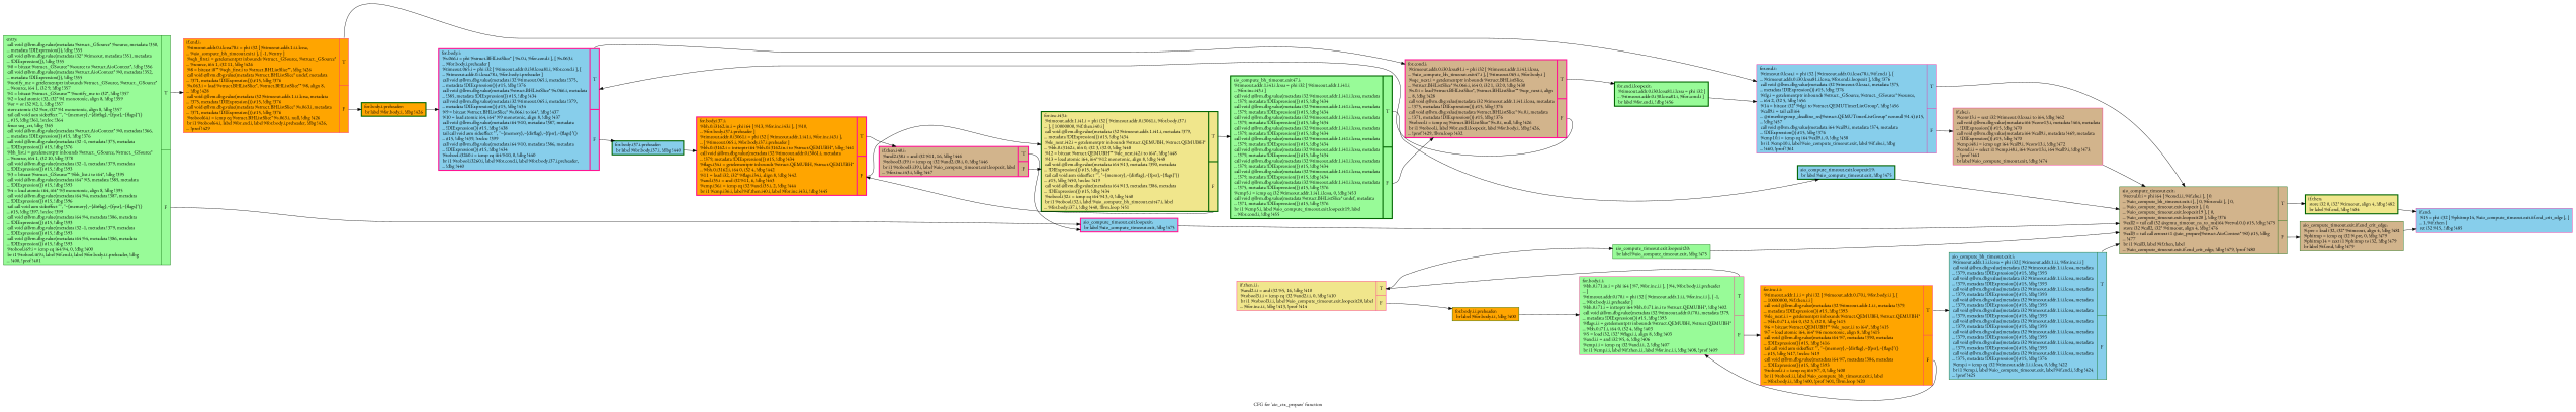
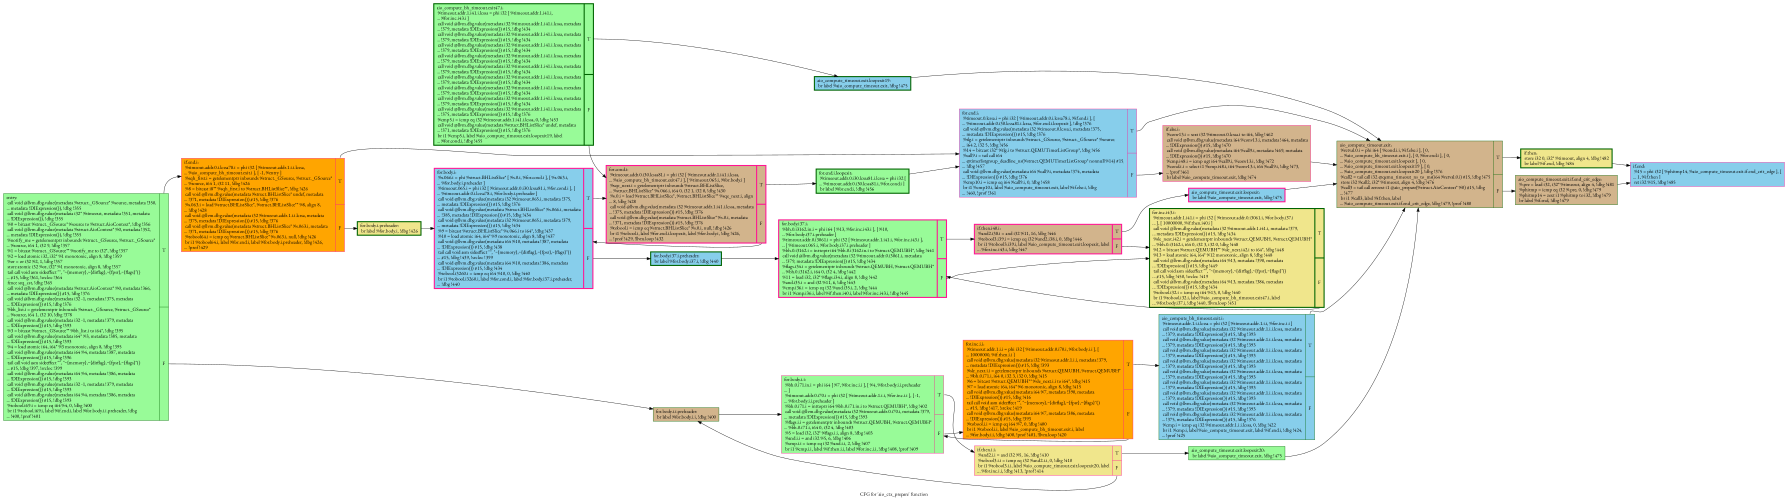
  digraph {
    fontname="EB Garamond"
    label="CFG for 'aio_ctx_prepare' function"
    rankdir=LR
    node [color=darkgreen fillcolor=skyblue fontname="EB Garamond" shape=record style=filled]
    edge [fontname="EB Garamond" tailport=s0]
    n1 [fillcolor=palegreen label="{entry:\l  call void @llvm.dbg.value(metadata %struct._GSource* %source, metadata !350,\l... metadata !DIExpression()), !dbg !355\l  call void @llvm.dbg.value(metadata i32* %timeout, metadata !351, metadata\l... !DIExpression()), !dbg !355\l  %0 = bitcast %struct._GSource* %source to %struct.AioContext*, !dbg !356\l  call void @llvm.dbg.value(metadata %struct.AioContext* %0, metadata !352,\l... metadata !DIExpression()), !dbg !355\l  %notify_me = getelementptr inbounds %struct._GSource, %struct._GSource*\l... %source, i64 1, i32 9, !dbg !357\l  %1 = bitcast %struct._GSource** %notify_me to i32*, !dbg !357\l  %2 = load atomic i32, i32* %1 monotonic, align 8, !dbg !359\l  %or = or i32 %2, 1, !dbg !357\l  store atomic i32 %or, i32* %1 monotonic, align 8, !dbg !357\l  tail call void asm sideeffect \"\", \"~\{memory\},~\{dirflag\},~\{fpsr\},~\{flags\}\"()\l... #15, !dbg !361, !srcloc !364\l  fence seq_cst, !dbg !365\l  call void @llvm.dbg.value(metadata %struct.AioContext* %0, metadata !366,\l... metadata !DIExpression()) #15, !dbg !376\l  call void @llvm.dbg.value(metadata i32 -1, metadata !375, metadata\l... !DIExpression()) #15, !dbg !376\l  %bh_list.i = getelementptr inbounds %struct._GSource, %struct._GSource*\l... %source, i64 1, i32 10, !dbg !378\l  call void @llvm.dbg.value(metadata i32 -1, metadata !379, metadata\l... !DIExpression()) #15, !dbg !393\l  %3 = bitcast %struct._GSource** %bh_list.i to i64*, !dbg !395\l  call void @llvm.dbg.value(metadata i64* %3, metadata !385, metadata\l... !DIExpression()) #15, !dbg !393\l  %4 = load atomic i64, i64* %3 monotonic, align 8, !dbg !395\l  call void @llvm.dbg.value(metadata i64 %4, metadata !387, metadata\l... !DIExpression()) #15, !dbg !396\l  tail call void asm sideeffect \"\", \"~\{memory\},~\{dirflag\},~\{fpsr\},~\{flags\}\"()\l... #15, !dbg !397, !srcloc !399\l  call void @llvm.dbg.value(metadata i64 %4, metadata !386, metadata\l... !DIExpression()) #15, !dbg !393\l  call void @llvm.dbg.value(metadata i32 -1, metadata !379, metadata\l... !DIExpression()) #15, !dbg !393\l  call void @llvm.dbg.value(metadata i64 %4, metadata !386, metadata\l... !DIExpression()) #15, !dbg !393\l  %tobool.i69.i = icmp eq i64 %4, 0, !dbg !400\l  br i1 %tobool.i69.i, label %if.end.i, label %for.body.i.i.preheader, !dbg\l... !400, !prof !401\l|{<s0>T|<s1>F}}"]
    n2 [color=deeppink fillcolor=orange label="{if.end.i:                                         \l  %timeout.addr.0.i.lcssa78.i = phi i32 [ %timeout.addr.1.i.i.lcssa,\l... %aio_compute_bh_timeout.exit.i ], [ -1, %entry ]\l  %sqh_first.i = getelementptr inbounds %struct._GSource, %struct._GSource*\l... %source, i64 1, i32 11, !dbg !426\l  %8 = bitcast i8** %sqh_first.i to %struct.BHListSlice**, !dbg !426\l  call void @llvm.dbg.value(metadata %struct.BHListSlice* undef, metadata\l... !371, metadata !DIExpression()) #15, !dbg !376\l  %s.063.i = load %struct.BHListSlice*, %struct.BHListSlice** %8, align 8,\l... !dbg !428\l  call void @llvm.dbg.value(metadata i32 %timeout.addr.1.i.i.lcssa, metadata\l... !375, metadata !DIExpression()) #15, !dbg !376\l  call void @llvm.dbg.value(metadata %struct.BHListSlice* %s.063.i, metadata\l... !371, metadata !DIExpression()) #15, !dbg !376\l  %tobool64.i = icmp eq %struct.BHListSlice* %s.063.i, null, !dbg !426\l  br i1 %tobool64.i, label %for.end.i, label %for.body.i.preheader, !dbg !426,\l... !prof !429\l|{<s0>T|<s1>F}}"]
-   n3 [fillcolor=orange label="{for.body.i.i.preheader:                           \l  br label %for.body.i.i, !dbg !400\l}"]
+   n3 [fillcolor=tan label="{for.body.i.i.preheader:                           \l  br label %for.body.i.i, !dbg !400\l}"]
    n4 [color=deeppink label="{for.end.i:                                        \l  %timeout.0.lcssa.i = phi i32 [ %timeout.addr.0.i.lcssa78.i, %if.end.i ], [\l... %timeout.addr.0.i30.lcssa81.i.lcssa, %for.end.i.loopexit ], !dbg !376\l  call void @llvm.dbg.value(metadata i32 %timeout.0.lcssa.i, metadata !375,\l... metadata !DIExpression()) #15, !dbg !376\l  %tlg.i = getelementptr inbounds %struct._GSource, %struct._GSource* %source,\l... i64 2, i32 5, !dbg !456\l  %14 = bitcast i32* %tlg.i to %struct.QEMUTimerListGroup*, !dbg !456\l  %call9.i = tail call i64\l... @timerlistgroup_deadline_ns(%struct.QEMUTimerListGroup* nonnull %14) #15,\l... !dbg !457\l  call void @llvm.dbg.value(metadata i64 %call9.i, metadata !374, metadata\l... !DIExpression()) #15, !dbg !376\l  %cmp10.i = icmp eq i64 %call9.i, 0, !dbg !458\l  br i1 %cmp10.i, label %aio_compute_timeout.exit, label %if.else.i, !dbg\l... !460, !prof !361\l|{<s0>T|<s1>F}}"]
-   n5 [fillcolor=orange label="{for.body.i.preheader:                             \l  br label %for.body.i, !dbg !426\l}" penwidth=3.0]
+   n5 [fillcolor=khaki label="{for.body.i.preheader:                             \l  br label %for.body.i, !dbg !426\l}" penwidth=3.0]
    n6 [color=deeppink fillcolor=palegreen label="{for.body.i.i:                                     \l  %bh.0.i71.in.i = phi i64 [ %7, %for.inc.i.i ], [ %4, %for.body.i.i.preheader\l... ]\l  %timeout.addr.0.i70.i = phi i32 [ %timeout.addr.1.i.i, %for.inc.i.i ], [ -1,\l... %for.body.i.i.preheader ]\l  %bh.0.i71.i = inttoptr i64 %bh.0.i71.in.i to %struct.QEMUBH*, !dbg !402\l  call void @llvm.dbg.value(metadata i32 %timeout.addr.0.i70.i, metadata !379,\l... metadata !DIExpression()) #15, !dbg !393\l  %flags.i.i = getelementptr inbounds %struct.QEMUBH, %struct.QEMUBH*\l... %bh.0.i71.i, i64 0, i32 4, !dbg !403\l  %5 = load i32, i32* %flags.i.i, align 8, !dbg !403\l  %and.i.i = and i32 %5, 6, !dbg !406\l  %cmp.i.i = icmp eq i32 %and.i.i, 2, !dbg !407\l  br i1 %cmp.i.i, label %if.then.i.i, label %for.inc.i.i, !dbg !408, !prof !409\l|{<s0>T|<s1>F}}"]
    n7 [fillcolor=tan label="{aio_compute_timeout.exit:                         \l  %retval.0.i = phi i64 [ %cond.i.i, %if.else.i ], [ 0,\l... %aio_compute_bh_timeout.exit.i ], [ 0, %for.end.i ], [ 0,\l... %aio_compute_timeout.exit.loopexit ], [ 0,\l... %aio_compute_timeout.exit.loopexit19 ], [ 0,\l... %aio_compute_timeout.exit.loopexit20 ], !dbg !376\l  %call2 = tail call i32 @qemu_timeout_ns_to_ms(i64 %retval.0.i) #15, !dbg !475\l  store i32 %call2, i32* %timeout, align 4, !dbg !476\l  %call3 = tail call zeroext i1 @aio_prepare(%struct.AioContext* %0) #15, !dbg\l... !477\l  br i1 %call3, label %if.then, label\l... %aio_compute_timeout.exit.if.end_crit_edge, !dbg !479, !prof !480\l|{<s0>T|<s1>F}}"]
    n8 [color=deeppink fillcolor=tan label="{if.else.i:                                        \l  %conv13.i = sext i32 %timeout.0.lcssa.i to i64, !dbg !462\l  call void @llvm.dbg.value(metadata i64 %conv13.i, metadata !464, metadata\l... !DIExpression()) #15, !dbg !470\l  call void @llvm.dbg.value(metadata i64 %call9.i, metadata !469, metadata\l... !DIExpression()) #15, !dbg !470\l  %cmp.i48.i = icmp ugt i64 %call9.i, %conv13.i, !dbg !472\l  %cond.i.i = select i1 %cmp.i48.i, i64 %conv13.i, i64 %call9.i, !dbg !473,\l... !prof !461\l  br label %aio_compute_timeout.exit, !dbg !474\l}"]
    n9 [color=deeppink label="{for.body.i:                                       \l  %s.066.i = phi %struct.BHListSlice* [ %s.0.i, %for.cond.i ], [ %s.063.i,\l... %for.body.i.preheader ]\l  %timeout.065.i = phi i32 [ %timeout.addr.0.i30.lcssa81.i, %for.cond.i ], [\l... %timeout.addr.0.i.lcssa78.i, %for.body.i.preheader ]\l  call void @llvm.dbg.value(metadata i32 %timeout.065.i, metadata !375,\l... metadata !DIExpression()) #15, !dbg !376\l  call void @llvm.dbg.value(metadata %struct.BHListSlice* %s.066.i, metadata\l... !385, metadata !DIExpression()) #15, !dbg !434\l  call void @llvm.dbg.value(metadata i32 %timeout.065.i, metadata !379,\l... metadata !DIExpression()) #15, !dbg !434\l  %9 = bitcast %struct.BHListSlice* %s.066.i to i64*, !dbg !437\l  %10 = load atomic i64, i64* %9 monotonic, align 8, !dbg !437\l  call void @llvm.dbg.value(metadata i64 %10, metadata !387, metadata\l... !DIExpression()) #15, !dbg !438\l  tail call void asm sideeffect \"\", \"~\{memory\},~\{dirflag\},~\{fpsr\},~\{flags\}\"()\l... #15, !dbg !439, !srcloc !399\l  call void @llvm.dbg.value(metadata i64 %10, metadata !386, metadata\l... !DIExpression()) #15, !dbg !434\l  %tobool.i3260.i = icmp eq i64 %10, 0, !dbg !440\l  br i1 %tobool.i3260.i, label %for.cond.i, label %for.body.i37.i.preheader,\l... !dbg !440\l|{<s0>T|<s1>F}}" penwidth=3.0]
    n10 [color=deeppink fillcolor=khaki label="{if.then.i.i:                                      \l  %and2.i.i = and i32 %5, 16, !dbg !410\l  %tobool3.i.i = icmp eq i32 %and2.i.i, 0, !dbg !410\l  br i1 %tobool3.i.i, label %aio_compute_timeout.exit.loopexit20, label\l... %for.inc.i.i, !dbg !413, !prof !414\l|{<s0>T|<s1>F}}"]
    n11 [color=deeppink fillcolor=orange label="{for.inc.i.i:                                      \l  %timeout.addr.1.i.i = phi i32 [ %timeout.addr.0.i70.i, %for.body.i.i ], [\l... 10000000, %if.then.i.i ]\l  call void @llvm.dbg.value(metadata i32 %timeout.addr.1.i.i, metadata !379,\l... metadata !DIExpression()) #15, !dbg !393\l  %sle_next.i.i = getelementptr inbounds %struct.QEMUBH, %struct.QEMUBH*\l... %bh.0.i71.i, i64 0, i32 3, i32 0, !dbg !415\l  %6 = bitcast %struct.QEMUBH** %sle_next.i.i to i64*, !dbg !415\l  %7 = load atomic i64, i64* %6 monotonic, align 8, !dbg !415\l  call void @llvm.dbg.value(metadata i64 %7, metadata !390, metadata\l... !DIExpression()) #15, !dbg !416\l  tail call void asm sideeffect \"\", \"~\{memory\},~\{dirflag\},~\{fpsr\},~\{flags\}\"()\l... #15, !dbg !417, !srcloc !419\l  call void @llvm.dbg.value(metadata i64 %7, metadata !386, metadata\l... !DIExpression()) #15, !dbg !393\l  %tobool.i.i = icmp eq i64 %7, 0, !dbg !400\l  br i1 %tobool.i.i, label %aio_compute_bh_timeout.exit.i, label\l... %for.body.i.i, !dbg !400, !prof !401, !llvm.loop !420\l|{<s0>T|<s1>F}}"]
    n12 [fillcolor=palegreen label="{aio_compute_timeout.exit.loopexit20:              \l  br label %aio_compute_timeout.exit, !dbg !475\l}"]
    n13 [label="{aio_compute_bh_timeout.exit.i:                    \l  %timeout.addr.1.i.i.lcssa = phi i32 [ %timeout.addr.1.i.i, %for.inc.i.i ]\l  call void @llvm.dbg.value(metadata i32 %timeout.addr.1.i.i.lcssa, metadata\l... !379, metadata !DIExpression()) #15, !dbg !393\l  call void @llvm.dbg.value(metadata i32 %timeout.addr.1.i.i.lcssa, metadata\l... !379, metadata !DIExpression()) #15, !dbg !393\l  call void @llvm.dbg.value(metadata i32 %timeout.addr.1.i.i.lcssa, metadata\l... !379, metadata !DIExpression()) #15, !dbg !393\l  call void @llvm.dbg.value(metadata i32 %timeout.addr.1.i.i.lcssa, metadata\l... !379, metadata !DIExpression()) #15, !dbg !393\l  call void @llvm.dbg.value(metadata i32 %timeout.addr.1.i.i.lcssa, metadata\l... !379, metadata !DIExpression()) #15, !dbg !393\l  call void @llvm.dbg.value(metadata i32 %timeout.addr.1.i.i.lcssa, metadata\l... !379, metadata !DIExpression()) #15, !dbg !393\l  call void @llvm.dbg.value(metadata i32 %timeout.addr.1.i.i.lcssa, metadata\l... !379, metadata !DIExpression()) #15, !dbg !393\l  call void @llvm.dbg.value(metadata i32 %timeout.addr.1.i.i.lcssa, metadata\l... !379, metadata !DIExpression()) #15, !dbg !393\l  call void @llvm.dbg.value(metadata i32 %timeout.addr.1.i.i.lcssa, metadata\l... !375, metadata !DIExpression()) #15, !dbg !376\l  %cmp.i = icmp eq i32 %timeout.addr.1.i.i.lcssa, 0, !dbg !422\l  br i1 %cmp.i, label %aio_compute_timeout.exit, label %if.end.i, !dbg !424,\l... !prof !425\l|{<s0>T|<s1>F}}"]
    n14 [fillcolor=khaki label="{if.then:                                          \l  store i32 0, i32* %timeout, align 4, !dbg !482\l  br label %if.end, !dbg !484\l}" penwidth=3.0]
    n15 [fillcolor=tan label="{aio_compute_timeout.exit.if.end_crit_edge:        \l  %.pre = load i32, i32* %timeout, align 4, !dbg !481\l  %phitmp = icmp eq i32 %.pre, 0, !dbg !479\l  %phitmp14 = zext i1 %phitmp to i32, !dbg !479\l  br label %if.end, !dbg !479\l}"]
    n16 [color=deeppink label="{if.end:                                           \l  %15 = phi i32 [ %phitmp14, %aio_compute_timeout.exit.if.end_crit_edge ], [\l... 1, %if.then ]\l  ret i32 %15, !dbg !485\l}"]
    n17 [color=deeppink fillcolor=tan label="{for.cond.i:                                       \l  %timeout.addr.0.i30.lcssa81.i = phi i32 [ %timeout.addr.1.i41.i.lcssa,\l... %aio_compute_bh_timeout.exit47.i ], [ %timeout.065.i, %for.body.i ]\l  %sqe_next.i = getelementptr inbounds %struct.BHListSlice,\l... %struct.BHListSlice* %s.066.i, i64 0, i32 1, i32 0, !dbg !430\l  %s.0.i = load %struct.BHListSlice*, %struct.BHListSlice** %sqe_next.i, align\l... 8, !dbg !428\l  call void @llvm.dbg.value(metadata i32 %timeout.addr.1.i41.i.lcssa, metadata\l... !375, metadata !DIExpression()) #15, !dbg !376\l  call void @llvm.dbg.value(metadata %struct.BHListSlice* %s.0.i, metadata\l... !371, metadata !DIExpression()) #15, !dbg !376\l  %tobool.i = icmp eq %struct.BHListSlice* %s.0.i, null, !dbg !426\l  br i1 %tobool.i, label %for.end.i.loopexit, label %for.body.i, !dbg !426,\l... !prof !429, !llvm.loop !432\l|{<s0>T|<s1>F}}" penwidth=3.0]
    n18 [label="{for.body.i37.i.preheader:                         \l  br label %for.body.i37.i, !dbg !440\l}" penwidth=3.0]
    n19 [fillcolor=palegreen label="{for.end.i.loopexit:                               \l  %timeout.addr.0.i30.lcssa81.i.lcssa = phi i32 [\l... %timeout.addr.0.i30.lcssa81.i, %for.cond.i ]\l  br label %for.end.i, !dbg !456\l}" penwidth=3.0]
-   n20 [color=deeppink fillcolor=orange label="{for.body.i37.i:                                   \l  %bh.0.i3162.in.i = phi i64 [ %13, %for.inc.i43.i ], [ %10,\l... %for.body.i37.i.preheader ]\l  %timeout.addr.0.i3061.i = phi i32 [ %timeout.addr.1.i41.i, %for.inc.i43.i ],\l... [ %timeout.065.i, %for.body.i37.i.preheader ]\l  %bh.0.i3162.i = inttoptr i64 %bh.0.i3162.in.i to %struct.QEMUBH*, !dbg !441\l  call void @llvm.dbg.value(metadata i32 %timeout.addr.0.i3061.i, metadata\l... !379, metadata !DIExpression()) #15, !dbg !434\l  %flags.i34.i = getelementptr inbounds %struct.QEMUBH, %struct.QEMUBH*\l... %bh.0.i3162.i, i64 0, i32 4, !dbg !442\l  %11 = load i32, i32* %flags.i34.i, align 8, !dbg !442\l  %and.i35.i = and i32 %11, 6, !dbg !443\l  %cmp.i36.i = icmp eq i32 %and.i35.i, 2, !dbg !444\l  br i1 %cmp.i36.i, label %if.then.i40.i, label %for.inc.i43.i, !dbg !445\l|{<s0>T|<s1>F}}" penwidth=3.0]
+   n20 [color=deeppink fillcolor=palegreen label="{for.body.i37.i:                                   \l  %bh.0.i3162.in.i = phi i64 [ %13, %for.inc.i43.i ], [ %10,\l... %for.body.i37.i.preheader ]\l  %timeout.addr.0.i3061.i = phi i32 [ %timeout.addr.1.i41.i, %for.inc.i43.i ],\l... [ %timeout.065.i, %for.body.i37.i.preheader ]\l  %bh.0.i3162.i = inttoptr i64 %bh.0.i3162.in.i to %struct.QEMUBH*, !dbg !441\l  call void @llvm.dbg.value(metadata i32 %timeout.addr.0.i3061.i, metadata\l... !379, metadata !DIExpression()) #15, !dbg !434\l  %flags.i34.i = getelementptr inbounds %struct.QEMUBH, %struct.QEMUBH*\l... %bh.0.i3162.i, i64 0, i32 4, !dbg !442\l  %11 = load i32, i32* %flags.i34.i, align 8, !dbg !442\l  %and.i35.i = and i32 %11, 6, !dbg !443\l  %cmp.i36.i = icmp eq i32 %and.i35.i, 2, !dbg !444\l  br i1 %cmp.i36.i, label %if.then.i40.i, label %for.inc.i43.i, !dbg !445\l|{<s0>T|<s1>F}}" penwidth=3.0]
    n21 [color=deeppink fillcolor=tan label="{if.then.i40.i:                                    \l  %and2.i38.i = and i32 %11, 16, !dbg !446\l  %tobool3.i39.i = icmp eq i32 %and2.i38.i, 0, !dbg !446\l  br i1 %tobool3.i39.i, label %aio_compute_timeout.exit.loopexit, label\l... %for.inc.i43.i, !dbg !447\l|{<s0>T|<s1>F}}" penwidth=3.0]
    n22 [fillcolor=khaki label="{for.inc.i43.i:                                    \l  %timeout.addr.1.i41.i = phi i32 [ %timeout.addr.0.i3061.i, %for.body.i37.i\l... ], [ 10000000, %if.then.i40.i ]\l  call void @llvm.dbg.value(metadata i32 %timeout.addr.1.i41.i, metadata !379,\l... metadata !DIExpression()) #15, !dbg !434\l  %sle_next.i42.i = getelementptr inbounds %struct.QEMUBH, %struct.QEMUBH*\l... %bh.0.i3162.i, i64 0, i32 3, i32 0, !dbg !448\l  %12 = bitcast %struct.QEMUBH** %sle_next.i42.i to i64*, !dbg !448\l  %13 = load atomic i64, i64* %12 monotonic, align 8, !dbg !448\l  call void @llvm.dbg.value(metadata i64 %13, metadata !390, metadata\l... !DIExpression()) #15, !dbg !449\l  tail call void asm sideeffect \"\", \"~\{memory\},~\{dirflag\},~\{fpsr\},~\{flags\}\"()\l... #15, !dbg !450, !srcloc !419\l  call void @llvm.dbg.value(metadata i64 %13, metadata !386, metadata\l... !DIExpression()) #15, !dbg !434\l  %tobool.i32.i = icmp eq i64 %13, 0, !dbg !440\l  br i1 %tobool.i32.i, label %aio_compute_bh_timeout.exit47.i, label\l... %for.body.i37.i, !dbg !440, !llvm.loop !451\l|{<s0>T|<s1>F}}" penwidth=3.0]
    n23 [color=deeppink label="{aio_compute_timeout.exit.loopexit:                \l  br label %aio_compute_timeout.exit, !dbg !475\l}" penwidth=3.0]
    n24 [fillcolor=palegreen label="{aio_compute_bh_timeout.exit47.i:                  \l  %timeout.addr.1.i41.i.lcssa = phi i32 [ %timeout.addr.1.i41.i,\l... %for.inc.i43.i ]\l  call void @llvm.dbg.value(metadata i32 %timeout.addr.1.i41.i.lcssa, metadata\l... !379, metadata !DIExpression()) #15, !dbg !434\l  call void @llvm.dbg.value(metadata i32 %timeout.addr.1.i41.i.lcssa, metadata\l... !379, metadata !DIExpression()) #15, !dbg !434\l  call void @llvm.dbg.value(metadata i32 %timeout.addr.1.i41.i.lcssa, metadata\l... !379, metadata !DIExpression()) #15, !dbg !434\l  call void @llvm.dbg.value(metadata i32 %timeout.addr.1.i41.i.lcssa, metadata\l... !379, metadata !DIExpression()) #15, !dbg !434\l  call void @llvm.dbg.value(metadata i32 %timeout.addr.1.i41.i.lcssa, metadata\l... !379, metadata !DIExpression()) #15, !dbg !434\l  call void @llvm.dbg.value(metadata i32 %timeout.addr.1.i41.i.lcssa, metadata\l... !379, metadata !DIExpression()) #15, !dbg !434\l  call void @llvm.dbg.value(metadata i32 %timeout.addr.1.i41.i.lcssa, metadata\l... !379, metadata !DIExpression()) #15, !dbg !434\l  call void @llvm.dbg.value(metadata i32 %timeout.addr.1.i41.i.lcssa, metadata\l... !379, metadata !DIExpression()) #15, !dbg !434\l  call void @llvm.dbg.value(metadata i32 %timeout.addr.1.i41.i.lcssa, metadata\l... !375, metadata !DIExpression()) #15, !dbg !376\l  %cmp5.i = icmp eq i32 %timeout.addr.1.i41.i.lcssa, 0, !dbg !453\l  call void @llvm.dbg.value(metadata %struct.BHListSlice* undef, metadata\l... !371, metadata !DIExpression()) #15, !dbg !376\l  br i1 %cmp5.i, label %aio_compute_timeout.exit.loopexit19, label\l... %for.cond.i, !dbg !455\l|{<s0>T|<s1>F}}" penwidth=3.0]
    n25 [label="{aio_compute_timeout.exit.loopexit19:              \l  br label %aio_compute_timeout.exit, !dbg !475\l}" penwidth=3.0]
    n1 -> n2
-   n1 -> n23 [tailport=s1]
+   n1 -> n3 [tailport=s1]
    n2 -> n4
    n2 -> n5 [tailport=s1]
    n3 -> n6
    n4 -> n7
    n4 -> n8 [tailport=s1]
    n5 -> n9
    n6 -> n10
    n6 -> n11 [tailport=s1]
    n7 -> n14
    n7 -> n15 [tailport=s1]
    n8 -> n7
    n9 -> n17
    n9 -> n18 [tailport=s1]
    n10 -> n3 [tailport=s1]
    n10 -> n12
    n11 -> n6 [tailport=s1]
    n11 -> n13
    n12 -> n7
    n13 -> n7
    n14 -> n16
    n15 -> n16
    n17 -> n9 [tailport=s1]
    n17 -> n19
    n18 -> n20
    n19 -> n4
    n20 -> n21
    n20 -> n22 [tailport=s1]
    n21 -> n22 [tailport=s1]
    n21 -> n23
    n22 -> n20 [tailport=s1]
-   n22 -> n24
    n23 -> n7
    n24 -> n17 [tailport=s1]
    n24 -> n25
    n25 -> n7
  }
